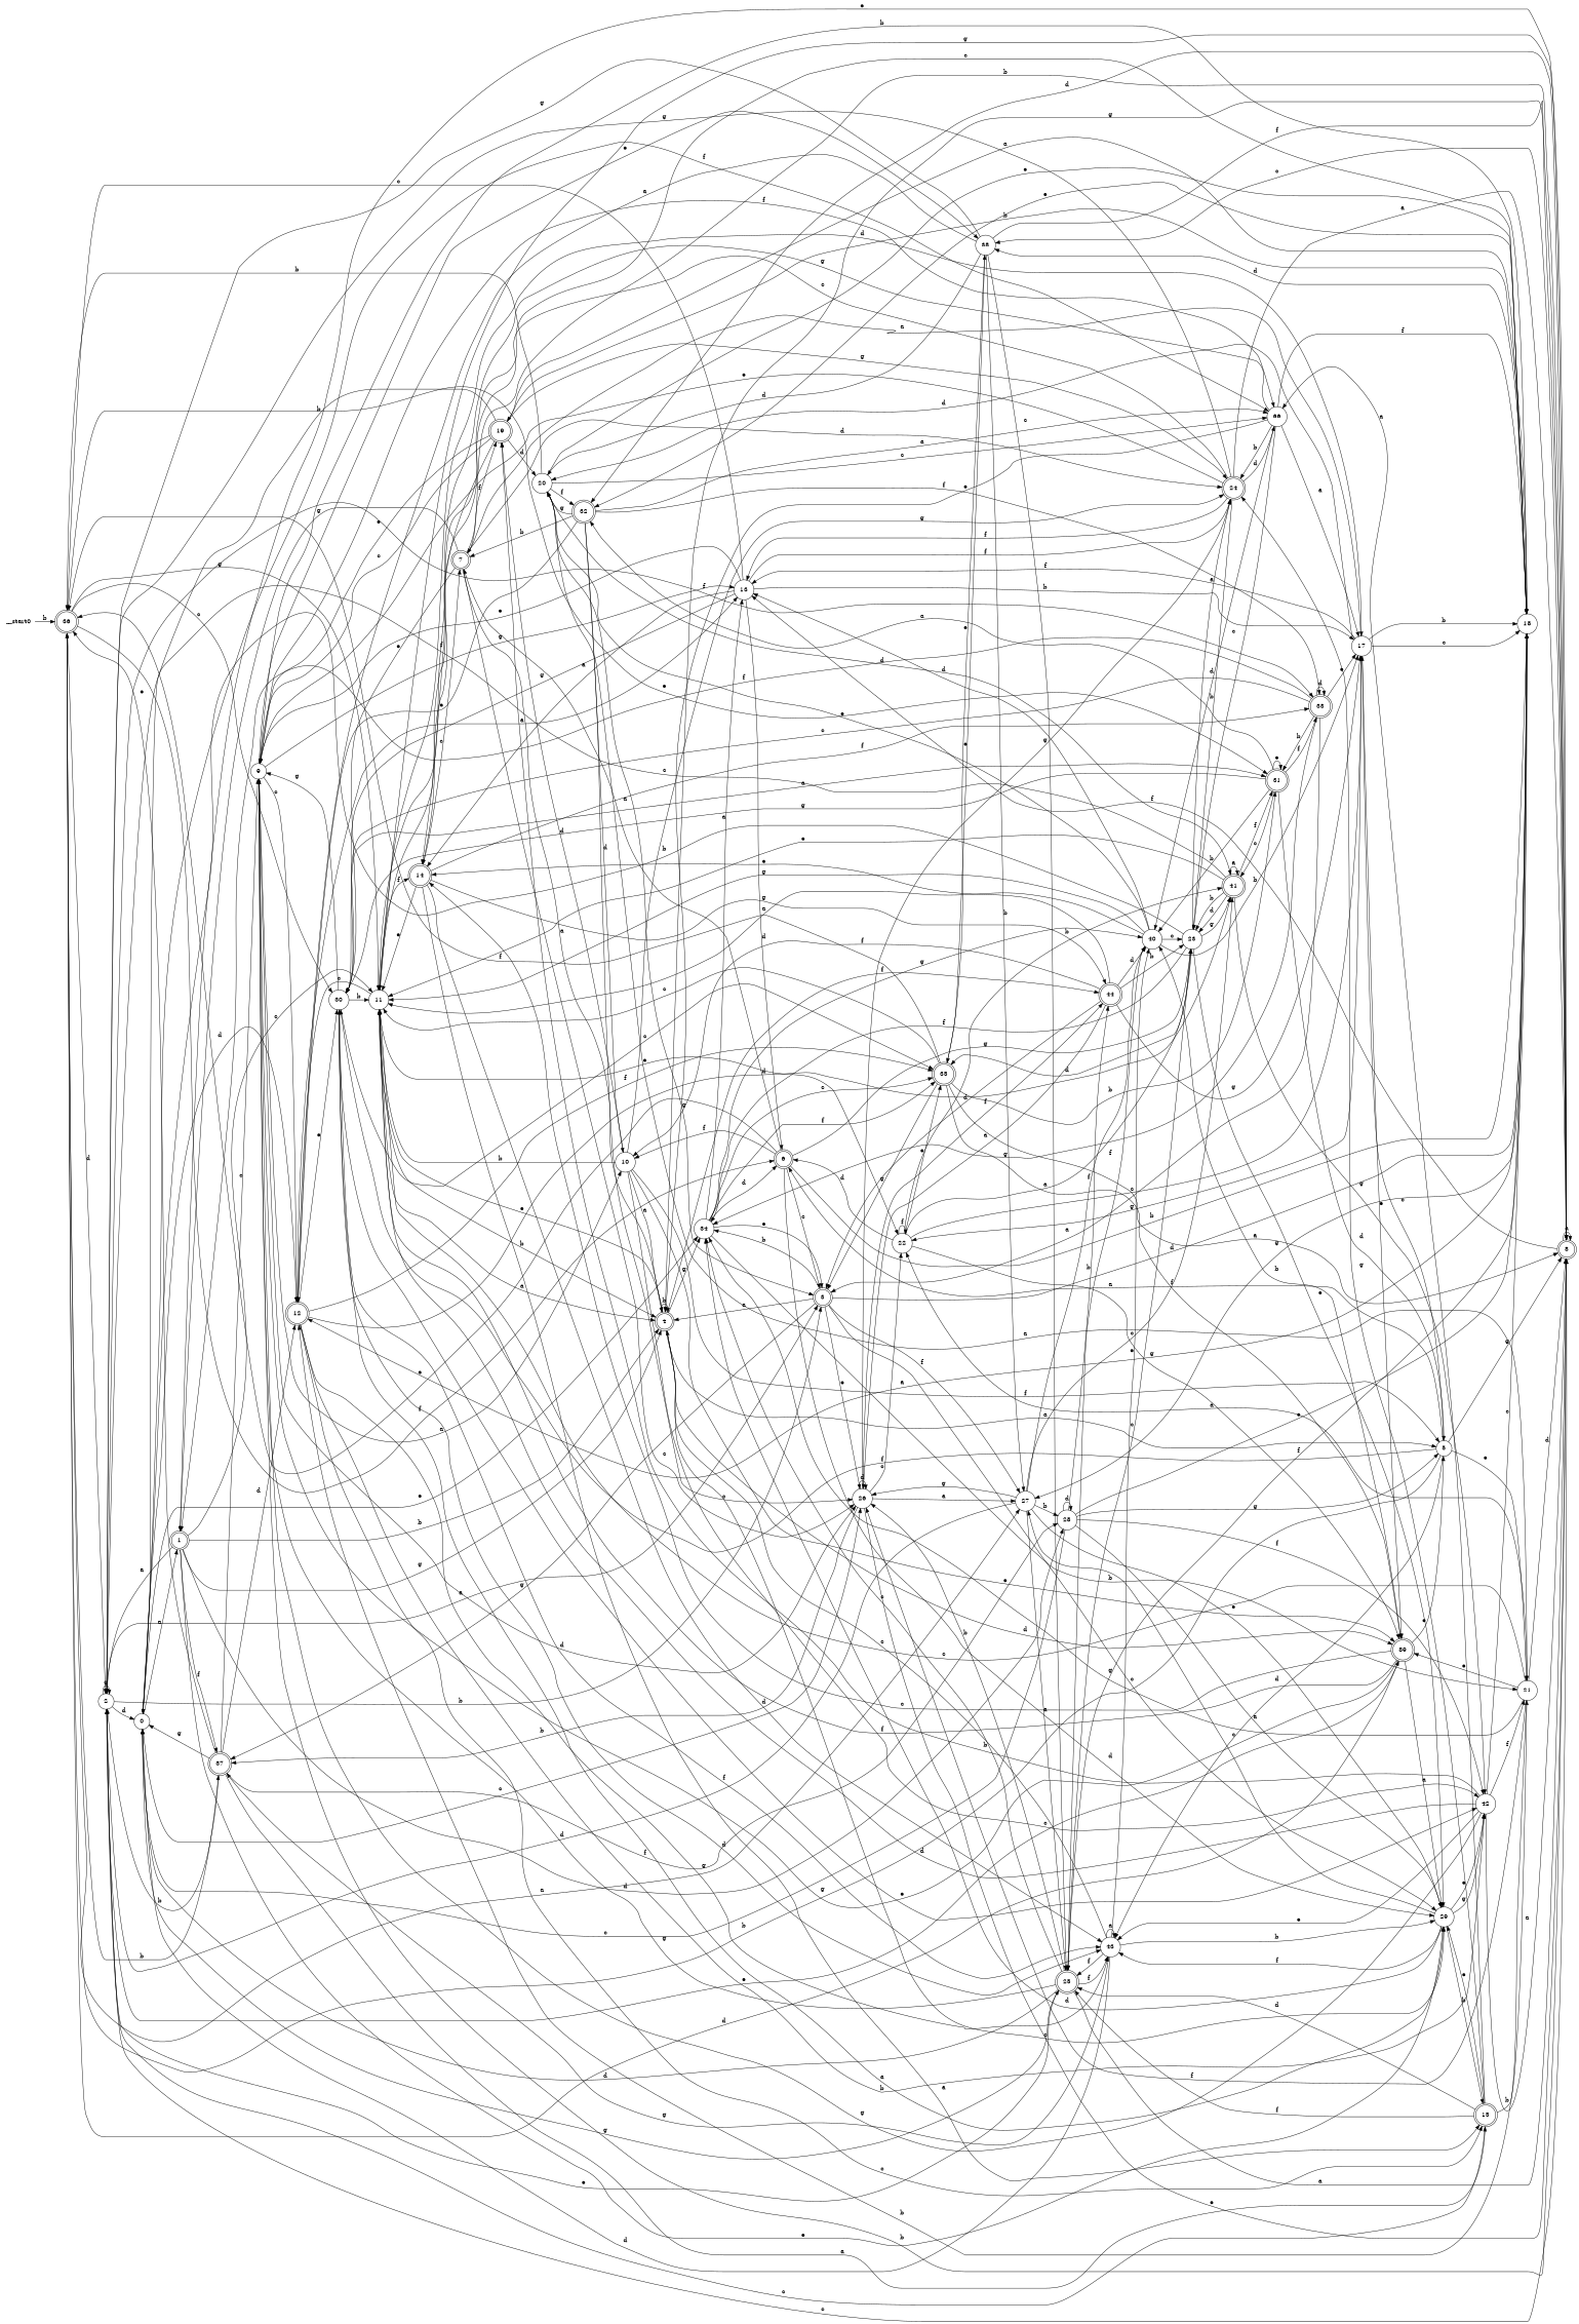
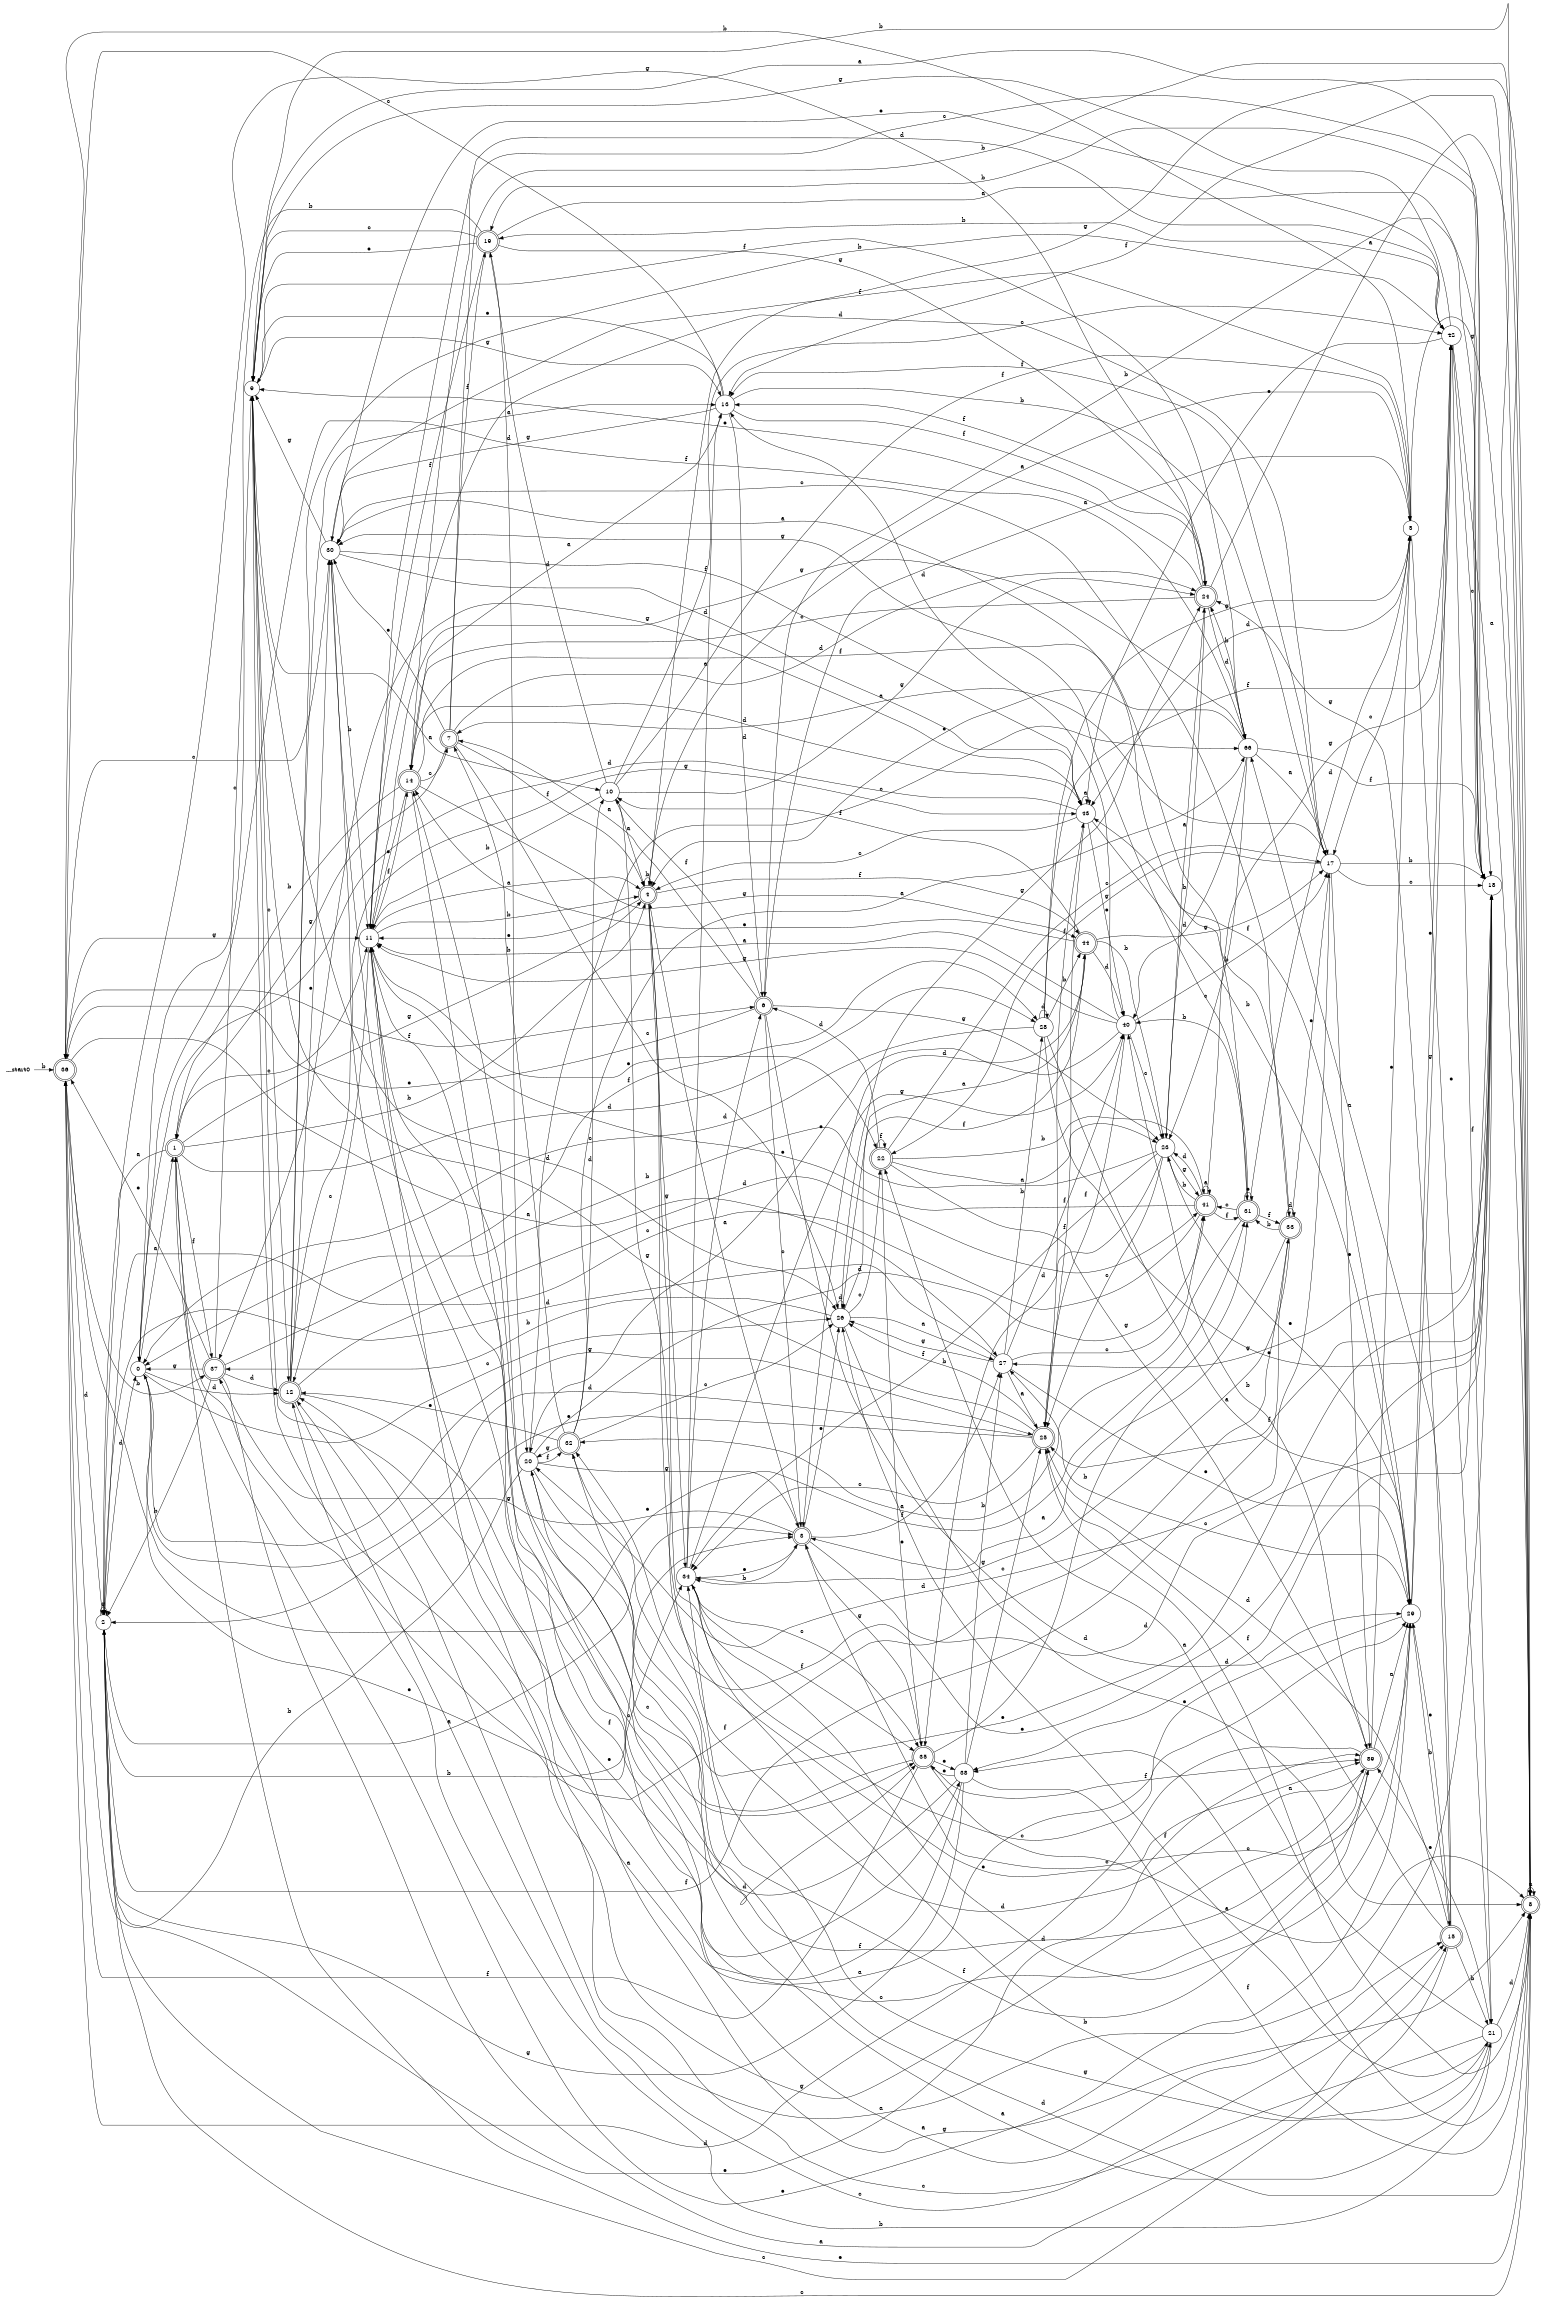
  digraph {
    rankdir=LR
    node [shape=circle color=black fillcolor=white style=filled]
    __start0 [shape=none color="" fillcolor="" style=""]
    n2 [label=36 shape=doublecircle style="rounded,filled"]
    n3 [label=0]
    n4 [label=1 shape=doublecircle style="rounded,filled"]
    n5 [label=12 shape=doublecircle style="rounded,filled"]
    n6 [label=66]
    n7 [label=25 shape=doublecircle]
    n8 [label=26]
    n9 [label=34]
    n10 [label=2]
    n11 [label=4 shape=doublecircle style="rounded,filled"]
    n12 [label=11]
    n13 [label=28]
    n14 [label=29]
    n15 [label=37 shape=doublecircle style="rounded,filled"]
    n16 [label=30]
    n17 [label=43]
    n18 [label=13]
    n19 [label=42]
    n20 [label=15 shape=doublecircle style="rounded,filled"]
    n21 [label=35 shape=doublecircle style="rounded,filled"]
    n22 [label=41 shape=doublecircle style="rounded,filled"]
    n23 [label=18]
    n24 [label=17]
    n25 [label=23]
    n26 [label=24 shape=doublecircle style="rounded,filled"]
    n27 [label=40 style="rounded,filled"]
    n28 [label=8 shape=doublecircle style="rounded,filled"]
    n29 [label=9]
    n30 [label=27]
    n31 [label=44 shape=doublecircle]
-   n32 [label=22]
+   n32 [label=22 shape=doublecircle]
    n33 [label=3 shape=doublecircle style="rounded,filled"]
    n34 [label=6 shape=doublecircle style="rounded,filled"]
    n35 [label=21]
    n36 [label=31 shape=doublecircle style="rounded,filled"]
    n37 [label=33 shape=doublecircle style="rounded,filled"]
    n38 [label=89 shape=doublecircle style="rounded,filled"]
    n39 [label=5 style="rounded,filled"]
    n40 [label=14 shape=doublecircle style="rounded,filled"]
    n41 [label=32 shape=doublecircle style="rounded,filled"]
    n42 [label=38]
    n43 [label=19 shape=doublecircle style="rounded,filled"]
    n44 [label=10]
    n45 [label=7 shape=doublecircle style="rounded,filled"]
    n46 [label=20]
    __start0 -> n2 [label=b]
    n2 -> n10 [label=d]
    n2 -> n12 [label=g]
    n2 -> n15 [label=b]
    n2 -> n16 [label=c]
    n2 -> n30 [label=a]
    n2 -> n34 [label=f]
    n2 -> n36 [label=e]
    n3 -> n4 [label=a]
    n3 -> n5 [label=d]
    n3 -> n6 [label=f]
    n3 -> n7 [label=g]
    n3 -> n8 [label=c]
    n3 -> n9 [label=e]
    n4 -> n10 [label=a]
    n4 -> n11 [label=b]
    n4 -> n11 [label=g]
    n4 -> n12 [label=c]
    n4 -> n13 [label=d]
    n4 -> n14 [label=e]
    n4 -> n15 [label=f]
    n5 -> n16 [label=e]
    n5 -> n17 [label=g]
    n5 -> n18 [label=a]
    n5 -> n19 [label=b]
    n5 -> n20 [label=c]
    n5 -> n21 [label=f]
    n5 -> n22 [label=d]
    n6 -> n11 [label=e]
    n6 -> n12 [label=g]
    n6 -> n23 [label=f]
    n6 -> n24 [label=a]
    n6 -> n25 [label=c]
    n6 -> n26 [label=b]
    n6 -> n27 [label=d]
    n7 -> n3 [label=d]
    n7 -> n8 [label=b]
    n7 -> n9 [label=c]
    n7 -> n10 [label=e]
    n7 -> n17 [label=f]
    n7 -> n28 [label=a]
    n7 -> n29 [label=g]
    n8 -> n8 [label=d]
    n8 -> n15 [label=b]
    n8 -> n26 [label=g]
    n8 -> n28 [label=e]
    n8 -> n30 [label=a]
    n8 -> n31 [label=f]
    n8 -> n32 [label=c]
    n9 -> n18 [label=a]
    n9 -> n21 [label=c]
    n9 -> n21 [label=f]
    n9 -> n27 [label=g]
    n9 -> n33 [label=e]
    n9 -> n34 [label=d]
    n9 -> n35 [label=b]
    n10 -> n3 [label=d]
    n10 -> n10 [label=g]
    n10 -> n28 [label=c]
    n10 -> n33 [label=a]
    n10 -> n33 [label=b]
    n10 -> n37 [label=f]
    n10 -> n38 [label=e]
    n11 -> n9 [label=g]
    n11 -> n11 [label=b]
    n11 -> n12 [label=e]
    n11 -> n14 [label=c]
    n11 -> n31 [label=f]
    n11 -> n38 [label=d]
    n11 -> n39 [label=a]
    n12 -> n5 [label=c]
    n12 -> n11 [label=a]
    n12 -> n11 [label=b]
    n12 -> n24 [label=d]
    n12 -> n28 [label=g]
    n12 -> n32 [label=e]
    n12 -> n40 [label=f]
    n13 -> n3 [label=c]
    n13 -> n13 [label=d]
    n13 -> n14 [label=a]
    n13 -> n19 [label=f]
    n13 -> n23 [label=e]
    n13 -> n31 [label=b]
    n13 -> n39 [label=g]
    n14 -> n9 [label=d]
    n14 -> n16 [label=a]
    n14 -> n17 [label=f]
    n14 -> n19 [label=e]
    n14 -> n19 [label=g]
    n14 -> n20 [label=b]
    n14 -> n30 [label=c]
    n15 -> n2 [label=e]
    n15 -> n3 [label=g]
    n15 -> n5 [label=d]
    n15 -> n10 [label=b]
    n15 -> n13 [label=f]
    n15 -> n20 [label=a]
    n15 -> n29 [label=c]
    n16 -> n12 [label=b]
    n16 -> n17 [label=d]
    n16 -> n17 [label=f]
    n16 -> n19 [label=e]
    n16 -> n21 [label=c]
    n16 -> n29 [label=g]
    n16 -> n36 [label=a]
    n17 -> n3 [label=d]
    n17 -> n7 [label=f]
    n17 -> n11 [label=c]
    n17 -> n14 [label=b]
    n17 -> n15 [label=g]
    n17 -> n17 [label=a]
    n17 -> n27 [label=e]
    n18 -> n2 [label=c]
    n18 -> n16 [label=g]
    n18 -> n24 [label=b]
    n18 -> n26 [label=f]
    n18 -> n29 [label=e]
    n18 -> n34 [label=d]
    n18 -> n40 [label=a]
    n19 -> n12 [label=d]
    n19 -> n17 [label=e]
    n19 -> n23 [label=c]
    n19 -> n28 [label=a]
    n19 -> n29 [label=g]
    n19 -> n35 [label=f]
    n19 -> n43 [label=b]
    n20 -> n6 [label=a]
    n20 -> n7 [label=d]
    n20 -> n7 [label=f]
    n20 -> n10 [label=c]
    n20 -> n14 [label=e]
    n20 -> n26 [label=g]
    n20 -> n35 [label=b]
    n21 -> n2 [label=f]
    n21 -> n12 [label=c]
    n21 -> n28 [label=a]
    n21 -> n33 [label=g]
    n21 -> n36 [label=b]
    n21 -> n38 [label=f]
    n21 -> n42 [label=e]
    n22 -> n10 [label=c]
    n22 -> n12 [label=e]
    n22 -> n19 [label=g]
    n22 -> n22 [label=a]
    n22 -> n25 [label=b]
    n22 -> n25 [label=d]
    n22 -> n36 [label=f]
    n23 -> n5 [label=a]
    n23 -> n7 [label=f]
    n23 -> n30 [label=g]
    n23 -> n40 [label=c]
    n23 -> n41 [label=e]
    n23 -> n42 [label=d]
    n23 -> n43 [label=b]
    n24 -> n18 [label=f]
    n24 -> n23 [label=b]
    n24 -> n23 [label=c]
    n24 -> n32 [label=g]
    n24 -> n38 [label=e]
    n24 -> n45 [label=a]
    n24 -> n46 [label=d]
    n25 -> n3 [label=b]
    n25 -> n7 [label=c]
    n25 -> n9 [label=f]
    n25 -> n14 [label=e]
    n25 -> n21 [label=d]
    n25 -> n22 [label=g]
    n25 -> n26 [label=a]
    n26 -> n6 [label=d]
    n26 -> n10 [label=g]
    n26 -> n18 [label=f]
    n26 -> n25 [label=b]
    n26 -> n28 [label=a]
    n26 -> n29 [label=e]
    n26 -> n40 [label=c]
    n27 -> n7 [label=f]
    n27 -> n12 [label=a]
    n27 -> n12 [label=g]
    n27 -> n18 [label=d]
    n27 -> n24 [label=b]
    n27 -> n25 [label=c]
    n27 -> n46 [label=e]
    n28 -> n4 [label=e]
    n28 -> n11 [label=g]
    n28 -> n18 [label=f]
    n28 -> n28 [label=a]
    n28 -> n29 [label=b]
    n28 -> n41 [label=d]
    n28 -> n42 [label=c]
    n29 -> n5 [label=c]
    n29 -> n6 [label=f]
    n29 -> n8 [label=d]
    n29 -> n18 [label=g]
-   n29 -> n23 [label=b]
+   n29 -> n23 [label=a]
    n29 -> n42 [label=e]
    n29 -> n44 [label=a]
    n30 -> n7 [label=a]
    n30 -> n8 [label=g]
    n30 -> n10 [label=d]
    n30 -> n13 [label=b]
    n30 -> n14 [label=e]
    n30 -> n22 [label=c]
    n30 -> n27 [label=f]
    n31 -> n8 [label=a]
    n31 -> n24 [label=g]
    n31 -> n25 [label=b]
    n31 -> n27 [label=d]
    n31 -> n33 [label=d]
    n31 -> n40 [label=e]
    n31 -> n44 [label=f]
    n32 -> n21 [label=e]
    n32 -> n22 [label=b]
    n32 -> n24 [label=c]
    n32 -> n25 [label=a]
    n32 -> n32 [label=f]
    n32 -> n34 [label=d]
    n32 -> n38 [label=g]
    n33 -> n8 [label=e]
    n33 -> n9 [label=b]
    n33 -> n11 [label=a]
    n33 -> n14 [label=c]
    n33 -> n15 [label=g]
    n33 -> n23 [label=d]
    n33 -> n30 [label=f]
    n34 -> n2 [label=e]
    n34 -> n14 [label=d]
    n34 -> n23 [label=b]
    n34 -> n25 [label=g]
    n34 -> n33 [label=c]
    n34 -> n44 [label=f]
    n34 -> n45 [label=a]
    n35 -> n5 [label=b]
    n35 -> n8 [label=f]
    n35 -> n9 [label=g]
    n35 -> n12 [label=c]
    n35 -> n28 [label=d]
    n35 -> n32 [label=a]
    n35 -> n38 [label=e]
    n36 -> n16 [label=g]
    n36 -> n22 [label=c]
    n36 -> n27 [label=b]
    n36 -> n36 [label=e]
    n36 -> n37 [label=f]
    n36 -> n39 [label=d]
    n36 -> n41 [label=a]
    n37 -> n4 [label=f]
    n37 -> n9 [label=g]
    n37 -> n16 [label=c]
    n37 -> n24 [label=e]
    n37 -> n33 [label=a]
    n37 -> n36 [label=b]
    n37 -> n37 [label=d]
    n38 -> n2 [label=d]
    n38 -> n12 [label=f]
    n38 -> n14 [label=a]
    n38 -> n27 [label=b]
    n38 -> n29 [label=g]
    n38 -> n39 [label=e]
    n38 -> n40 [label=c]
    n39 -> n2 [label=b]
    n39 -> n16 [label=f]
    n39 -> n17 [label=d]
    n39 -> n24 [label=c]
    n39 -> n28 [label=g]
    n39 -> n34 [label=a]
    n39 -> n35 [label=e]
+   n40 -> n4 [label=b]
    n40 -> n12 [label=e]
    n40 -> n17 [label=d]
    n40 -> n20 [label=a]
    n40 -> n31 [label=g]
    n40 -> n37 [label=f]
    n40 -> n45 [label=c]
    n41 -> n5 [label=e]
    n41 -> n6 [label=a]
    n41 -> n8 [label=c]
-   n41 -> n37 [label=f]
+   n41 -> n38 [label=f]
    n41 -> n44 [label=d]
    n41 -> n45 [label=b]
    n41 -> n46 [label=g]
    n42 -> n5 [label=a]
    n42 -> n7 [label=c]
    n42 -> n10 [label=g]
    n42 -> n21 [label=e]
    n42 -> n28 [label=f]
    n42 -> n30 [label=b]
    n42 -> n46 [label=d]
    n43 -> n3 [label=b]
    n43 -> n12 [label=f]
    n43 -> n23 [label=a]
    n43 -> n26 [label=g]
    n43 -> n29 [label=c]
    n43 -> n29 [label=e]
    n43 -> n46 [label=d]
    n44 -> n11 [label=a]
    n44 -> n12 [label=b]
    n44 -> n19 [label=c]
    n44 -> n26 [label=g]
    n44 -> n38 [label=e]
    n44 -> n39 [label=f]
    n44 -> n43 [label=d]
    n45 -> n4 [label=g]
    n45 -> n8 [label=c]
-   n45 -> n11 [label=a]
+   n45 -> n11 [label=f]
    n45 -> n16 [label=e]
    n45 -> n26 [label=d]
    n45 -> n28 [label=b]
    n45 -> n43 [label=f]
    n46 -> n2 [label=b]
    n46 -> n6 [label=c]
    n46 -> n22 [label=d]
    n46 -> n23 [label=e]
    n46 -> n33 [label=g]
    n46 -> n35 [label=a]
    n46 -> n41 [label=f]
  }
